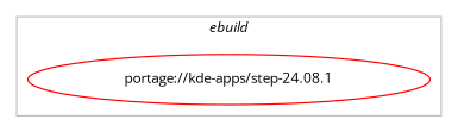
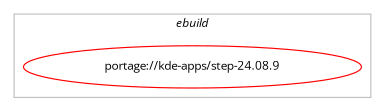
  digraph {
    compound=true
    concentrate=true
    fontname="Open Sans"
    fontsize=10
    newrank=true
    rankdir=LR
    ranksep=1.5
-   n1 [color=red fontname="Open Sans" fontsize=10 label="portage://kde-apps/step-24.08.1" width=4]
+   n1 [color=red fontname="Open Sans" fontsize=10 label="portage://kde-apps/step-24.08.9" width=4]
    subgraph cluster_1 {
      color=gray
      label=<<i>ebuild</i>>
      n1
    }
    subgraph cluster_2 {
      color=gray
      label=<<i>dependencies</i>>
      subgraph cluster_3 {
        color=gray
        fillcolor="#eeeeee"
        label=<<i>compile</i>>
        style=filled
      }
      subgraph cluster_4 {
        color=gray
        fillcolor="#eeeeee"
        label=<<i>compile and run</i>>
        style=filled
      }
      subgraph cluster_5 {
        color=gray
        fillcolor="#eeeeee"
        label=<<i>run</i>>
        style=filled
      }
    }
    subgraph cluster_6 {
      color=gray
      label=<<i>candidates</i>>
      rank=same
    }
  }
